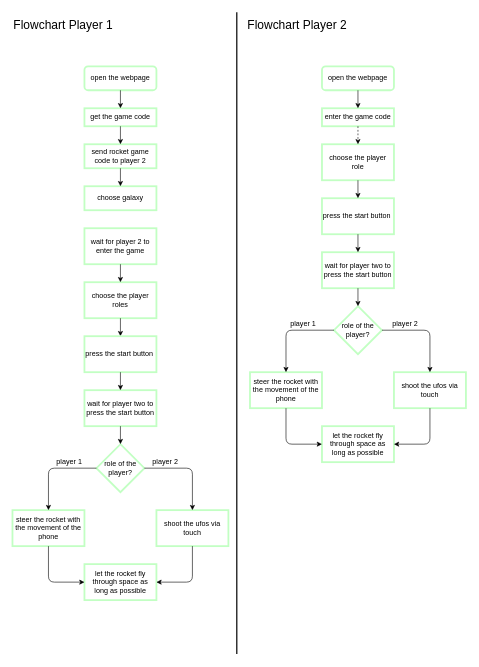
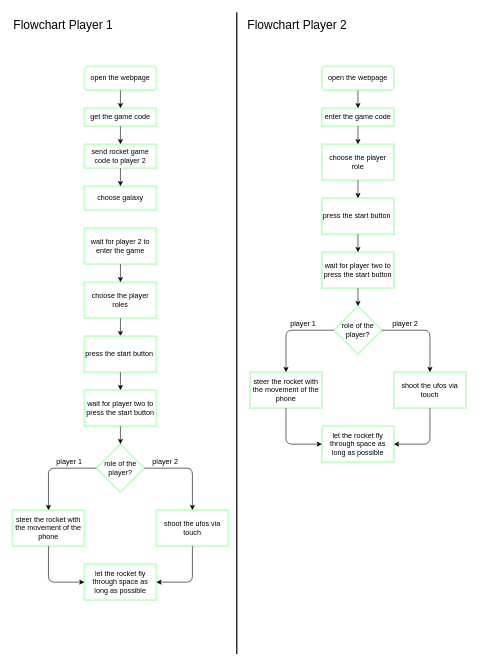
  <mxCell id="0" />
  <mxCell id="1" parent="0" />
  <mxCell id="2" value="open the webpage" style="rounded=1;whiteSpace=wrap;html=1;align=center;labelBorderColor=none;strokeWidth=3;strokeColor=#c2ffc3;" parent="1" vertex="1"><mxGeometry x="140" y="110" width="120" height="40" as="geometry" /></mxCell>
  <mxCell id="3" value="&lt;font style=&quot;font-size: 20px&quot;&gt;Flowchart Player 1&lt;/font&gt;" style="text;html=1;strokeColor=none;fillColor=none;align=left;verticalAlign=middle;whiteSpace=wrap;rounded=0;" parent="1" vertex="1"><mxGeometry x="20" y="30" width="240" height="20" as="geometry" /></mxCell>
  <mxCell id="4" value="get the game code" style="rounded=0;whiteSpace=wrap;html=1;align=center;strokeWidth=3;strokeColor=#c2ffc3;" parent="1" vertex="1"><mxGeometry x="140" y="180" width="120" height="30" as="geometry" /></mxCell>
  <mxCell id="5" value="send rocket game code to player 2" style="rounded=0;whiteSpace=wrap;html=1;align=center;strokeWidth=3;strokeColor=#c2ffc3;" parent="1" vertex="1"><mxGeometry x="140" y="240" width="120" height="40" as="geometry" /></mxCell>
  <mxCell id="6" value="choose galaxy" style="rounded=0;whiteSpace=wrap;html=1;align=center;strokeWidth=3;strokeColor=#c2ffc3;" parent="1" vertex="1"><mxGeometry x="140" y="310" width="120" height="40" as="geometry" /></mxCell>
  <mxCell id="7" value="wait for player 2 to enter the game" style="rounded=0;whiteSpace=wrap;html=1;align=center;strokeWidth=3;strokeColor=#c2ffc3;" parent="1" vertex="1"><mxGeometry x="140" y="380" width="120" height="60" as="geometry" /></mxCell>
  <mxCell id="8" value="choose the player roles" style="rounded=0;whiteSpace=wrap;html=1;align=center;strokeWidth=3;strokeColor=#c2ffc3;" parent="1" vertex="1"><mxGeometry x="140" y="470" width="120" height="60" as="geometry" /></mxCell>
  <mxCell id="9" value="role of the&lt;br&gt;player?" style="rhombus;whiteSpace=wrap;html=1;align=center;strokeWidth=3;fillColor=#FFFFFF;strokeColor=#c2ffc3;" parent="1" vertex="1"><mxGeometry x="160" y="740" width="80" height="80" as="geometry" /></mxCell>
  <mxCell id="10" value="steer the rocket with the movement of the phone" style="rounded=0;whiteSpace=wrap;html=1;align=center;strokeWidth=3;strokeColor=#c2ffc3;" parent="1" vertex="1"><mxGeometry x="20" y="850" width="120" height="60" as="geometry" /></mxCell>
  <mxCell id="11" value="shoot the ufos via touch" style="rounded=0;whiteSpace=wrap;html=1;align=center;strokeWidth=3;strokeColor=#c2ffc3;" parent="1" vertex="1"><mxGeometry x="260" y="850" width="120" height="60" as="geometry" /></mxCell>
  <mxCell id="12" value="let the rocket fly through space as long as possible" style="rounded=0;whiteSpace=wrap;html=1;align=center;strokeWidth=3;strokeColor=#c2ffc3;" parent="1" vertex="1"><mxGeometry x="140" y="940" width="120" height="60" as="geometry" /></mxCell>
  <mxCell id="13" value="" style="endArrow=classic;html=1;exitX=0.5;exitY=1;exitDx=0;exitDy=0;" parent="1" source="2" target="4" edge="1"><mxGeometry width="50" height="50" relative="1" as="geometry"><mxPoint x="30" y="270" as="sourcePoint" /><mxPoint x="80" y="220" as="targetPoint" /></mxGeometry></mxCell>
  <mxCell id="14" value="" style="endArrow=classic;html=1;exitX=0.5;exitY=1;exitDx=0;exitDy=0;" parent="1" source="4" target="5" edge="1"><mxGeometry width="50" height="50" relative="1" as="geometry"><mxPoint y="370" as="sourcePoint" x="-20" /><mxPoint x="30" y="320" as="targetPoint" /></mxGeometry></mxCell>
  <mxCell id="15" value="" style="endArrow=classic;html=1;exitX=0.5;exitY=1;exitDx=0;exitDy=0;" parent="1" source="5" target="6" edge="1"><mxGeometry width="50" height="50" relative="1" as="geometry"><mxPoint x="50" y="360" as="sourcePoint" /><mxPoint x="100" y="310" as="targetPoint" /></mxGeometry></mxCell>
  <mxCell id="16" value="" style="endArrow=classic;html=1;exitX=0.5;exitY=1;exitDx=0;exitDy=0;" parent="1" source="7" target="8" edge="1"><mxGeometry width="50" height="50" relative="1" as="geometry"><mxPoint y="520" as="sourcePoint" x="-20" /><mxPoint x="30" y="470" as="targetPoint" /></mxGeometry></mxCell>
  <mxCell id="17" value="" style="endArrow=classic;html=1;exitX=0.5;exitY=1;exitDx=0;exitDy=0;" parent="1" source="8" target="26" edge="1"><mxGeometry width="50" height="50" relative="1" as="geometry"><mxPoint x="20" y="620" as="sourcePoint" /><mxPoint x="70" y="570" as="targetPoint" /></mxGeometry></mxCell>
  <mxCell id="18" value="" style="endArrow=classic;html=1;exitX=0;exitY=0.5;exitDx=0;exitDy=0;entryX=0.5;entryY=0;entryDx=0;entryDy=0;" parent="1" source="9" target="10" edge="1"><mxGeometry width="50" height="50" relative="1" as="geometry"><mxPoint x="40" y="850" as="sourcePoint" /><mxPoint x="90" y="800" as="targetPoint" /><Array as="points"><mxPoint x="80" y="780" /></Array></mxGeometry></mxCell>
  <mxCell id="19" value="" style="endArrow=classic;html=1;exitX=1;exitY=0.5;exitDx=0;exitDy=0;entryX=0.5;entryY=0;entryDx=0;entryDy=0;" parent="1" source="9" target="11" edge="1"><mxGeometry width="50" height="50" relative="1" as="geometry"><mxPoint x="280" y="830" as="sourcePoint" /><mxPoint x="330" y="780" as="targetPoint" /><Array as="points"><mxPoint x="320" y="780" /></Array></mxGeometry></mxCell>
  <mxCell id="20" value="" style="endArrow=classic;html=1;exitX=0.5;exitY=1;exitDx=0;exitDy=0;entryX=0;entryY=0.5;entryDx=0;entryDy=0;" parent="1" source="10" target="12" edge="1"><mxGeometry width="50" height="50" relative="1" as="geometry"><mxPoint x="70" y="1030" as="sourcePoint" /><mxPoint x="120" y="980" as="targetPoint" /><Array as="points"><mxPoint x="80" y="970" /></Array></mxGeometry></mxCell>
  <mxCell id="21" value="" style="endArrow=classic;html=1;exitX=0.5;exitY=1;exitDx=0;exitDy=0;entryX=1;entryY=0.5;entryDx=0;entryDy=0;" parent="1" source="11" target="12" edge="1"><mxGeometry width="50" height="50" relative="1" as="geometry"><mxPoint x="300" y="1010" as="sourcePoint" /><mxPoint x="350" y="960" as="targetPoint" /><Array as="points"><mxPoint x="320" y="970" /></Array></mxGeometry></mxCell>
  <mxCell id="22" value="&lt;font style=&quot;font-size: 20px&quot;&gt;Flowchart Player 2&lt;/font&gt;" style="text;html=1;strokeColor=none;fillColor=none;align=left;verticalAlign=middle;whiteSpace=wrap;rounded=0;" parent="1" vertex="1"><mxGeometry x="410" y="30" width="240" height="20" as="geometry" /></mxCell>
  <mxCell id="23" value="open the webpage" style="rounded=1;whiteSpace=wrap;html=1;align=center;labelBorderColor=none;strokeWidth=3;strokeColor=#C2FFC3;" parent="1" vertex="1"><mxGeometry x="536" y="110" width="120" height="40" as="geometry" /></mxCell>
  <mxCell id="24" value="enter the game code" style="rounded=0;whiteSpace=wrap;html=1;align=center;strokeWidth=3;strokeColor=#C2FFC3;" parent="1" vertex="1"><mxGeometry x="536" y="180" width="120" height="30" as="geometry" /></mxCell>
  <mxCell id="25" value="choose the player role" style="rounded=0;whiteSpace=wrap;html=1;align=center;strokeWidth=3;strokeColor=#C2FFC3;" parent="1" vertex="1"><mxGeometry x="536" y="240" width="120" height="60" as="geometry" /></mxCell>
  <mxCell id="26" value="press the start button&amp;nbsp;" style="rounded=0;whiteSpace=wrap;html=1;align=center;strokeWidth=3;strokeColor=#c2ffc3;" parent="1" vertex="1"><mxGeometry x="140" y="560" width="120" height="60" as="geometry" /></mxCell>
  <mxCell id="27" value="wait for player two to press the start button" style="rounded=0;whiteSpace=wrap;html=1;align=center;strokeWidth=3;strokeColor=#c2ffc3;" parent="1" vertex="1"><mxGeometry x="140" y="650" width="120" height="60" as="geometry" /></mxCell>
  <mxCell id="28" value="" style="endArrow=classic;html=1;exitX=0.5;exitY=1;exitDx=0;exitDy=0;" parent="1" source="26" target="27" edge="1"><mxGeometry width="50" height="50" relative="1" as="geometry"><mxPoint x="280" y="750" as="sourcePoint" /><mxPoint x="330" y="700" as="targetPoint" /></mxGeometry></mxCell>
  <mxCell id="29" value="" style="endArrow=classic;html=1;exitX=0.5;exitY=1;exitDx=0;exitDy=0;" parent="1" source="27" target="9" edge="1"><mxGeometry width="50" height="50" relative="1" as="geometry"><mxPoint x="360" y="1070" as="sourcePoint" /><mxPoint x="410" y="1020" as="targetPoint" /></mxGeometry></mxCell>
  <mxCell id="30" value="press the start button&amp;nbsp;" style="rounded=0;whiteSpace=wrap;html=1;align=center;strokeWidth=3;strokeColor=#C2FFC3;" parent="1" vertex="1"><mxGeometry x="536" y="330" width="120" height="60" as="geometry" /></mxCell>
  <mxCell id="31" value="wait for player two to press the start button" style="rounded=0;whiteSpace=wrap;html=1;align=center;strokeWidth=3;strokeColor=#C2FFC3;" parent="1" vertex="1"><mxGeometry x="536" y="420" width="120" height="60" as="geometry" /></mxCell>
  <mxCell id="32" value="" style="endArrow=classic;html=1;exitX=0.5;exitY=1;exitDx=0;exitDy=0;" parent="1" source="30" target="31" edge="1"><mxGeometry width="50" height="50" relative="1" as="geometry"><mxPoint x="676" y="520" as="sourcePoint" /><mxPoint x="726" y="470" as="targetPoint" /></mxGeometry></mxCell>
  <mxCell id="33" value="role of the&lt;br&gt;player?" style="rhombus;whiteSpace=wrap;html=1;align=center;strokeWidth=3;fillColor=#FFFFFF;strokeColor=#C2FFC3;" parent="1" vertex="1"><mxGeometry x="556" y="510" width="80" height="80" as="geometry" /></mxCell>
  <mxCell id="34" value="steer the rocket with the movement of the phone" style="rounded=0;whiteSpace=wrap;html=1;align=center;strokeWidth=3;strokeColor=#C2FFC3;" parent="1" vertex="1"><mxGeometry x="416" y="620" width="120" height="60" as="geometry" /></mxCell>
  <mxCell id="35" value="shoot the ufos via touch" style="rounded=0;whiteSpace=wrap;html=1;align=center;strokeWidth=3;strokeColor=#C2FFC3;" parent="1" vertex="1"><mxGeometry x="656" y="620" width="120" height="60" as="geometry" /></mxCell>
  <mxCell id="36" value="let the rocket fly through space as long as possible" style="rounded=0;whiteSpace=wrap;html=1;align=center;strokeWidth=3;strokeColor=#C2FFC3;" parent="1" vertex="1"><mxGeometry x="536" y="710" width="120" height="60" as="geometry" /></mxCell>
  <mxCell id="37" value="" style="endArrow=classic;html=1;exitX=0;exitY=0.5;exitDx=0;exitDy=0;entryX=0.5;entryY=0;entryDx=0;entryDy=0;" parent="1" source="33" target="34" edge="1"><mxGeometry width="50" height="50" relative="1" as="geometry"><mxPoint x="436" y="620" as="sourcePoint" /><mxPoint x="486" y="570" as="targetPoint" /><Array as="points"><mxPoint x="476" y="550" /></Array></mxGeometry></mxCell>
  <mxCell id="38" value="" style="endArrow=classic;html=1;exitX=1;exitY=0.5;exitDx=0;exitDy=0;entryX=0.5;entryY=0;entryDx=0;entryDy=0;" parent="1" source="33" target="35" edge="1"><mxGeometry width="50" height="50" relative="1" as="geometry"><mxPoint x="676" y="600" as="sourcePoint" /><mxPoint x="726" y="550" as="targetPoint" /><Array as="points"><mxPoint x="716" y="550" /></Array></mxGeometry></mxCell>
  <mxCell id="39" value="" style="endArrow=classic;html=1;exitX=0.5;exitY=1;exitDx=0;exitDy=0;entryX=0;entryY=0.5;entryDx=0;entryDy=0;" parent="1" source="34" target="36" edge="1"><mxGeometry width="50" height="50" relative="1" as="geometry"><mxPoint x="466" y="800" as="sourcePoint" /><mxPoint x="516" y="750" as="targetPoint" /><Array as="points"><mxPoint x="476" y="740" /></Array></mxGeometry></mxCell>
  <mxCell id="40" value="" style="endArrow=classic;html=1;exitX=0.5;exitY=1;exitDx=0;exitDy=0;entryX=1;entryY=0.5;entryDx=0;entryDy=0;" parent="1" source="35" target="36" edge="1"><mxGeometry width="50" height="50" relative="1" as="geometry"><mxPoint x="696" y="780" as="sourcePoint" /><mxPoint x="746" y="730" as="targetPoint" /><Array as="points"><mxPoint x="716" y="740" /></Array></mxGeometry></mxCell>
  <mxCell id="41" value="" style="endArrow=classic;html=1;exitX=0.5;exitY=1;exitDx=0;exitDy=0;" parent="1" source="23" target="24" edge="1"><mxGeometry width="50" height="50" relative="1" as="geometry"><mxPoint x="396" y="280" as="sourcePoint" /><mxPoint x="446" y="230" as="targetPoint" /></mxGeometry></mxCell>
- <mxCell id="42" value="" style="endArrow=classic;html=1;exitX=0.5;exitY=1;exitDx=0;exitDy=0;dashed=1;" parent="1" source="24" target="25" edge="1"><mxGeometry width="50" height="50" relative="1" as="geometry"><mxPoint x="466" y="290" as="sourcePoint" /><mxPoint x="516" y="240" as="targetPoint" /></mxGeometry></mxCell>
+ <mxCell id="42" value="" style="endArrow=classic;html=1;exitX=0.5;exitY=1;exitDx=0;exitDy=0;" parent="1" source="24" target="25" edge="1"><mxGeometry width="50" height="50" relative="1" as="geometry"><mxPoint x="466" y="290" as="sourcePoint" /><mxPoint x="516" y="240" as="targetPoint" /></mxGeometry></mxCell>
  <mxCell id="43" value="" style="endArrow=classic;html=1;exitX=0.5;exitY=1;exitDx=0;exitDy=0;" parent="1" source="25" target="30" edge="1"><mxGeometry width="50" height="50" relative="1" as="geometry"><mxPoint x="396" y="380" as="sourcePoint" /><mxPoint x="446" y="330" as="targetPoint" /></mxGeometry></mxCell>
  <mxCell id="44" value="" style="endArrow=classic;html=1;exitX=0.5;exitY=1;exitDx=0;exitDy=0;entryX=0.5;entryY=0;entryDx=0;entryDy=0;" parent="1" source="31" target="33" edge="1"><mxGeometry width="50" height="50" relative="1" as="geometry"><mxPoint x="366" y="530" as="sourcePoint" /><mxPoint x="416" y="480" as="targetPoint" /></mxGeometry></mxCell>
  <mxCell id="45" value="" style="endArrow=none;html=1;strokeWidth=2;" parent="1" edge="1"><mxGeometry width="50" height="50" relative="1" as="geometry"><mxPoint x="394" y="1090" as="sourcePoint" /><mxPoint x="394" y="20" as="targetPoint" /></mxGeometry></mxCell>
  <mxCell id="46" value="player 1" style="text;html=1;strokeColor=none;fillColor=none;align=center;verticalAlign=middle;whiteSpace=wrap;rounded=0;" vertex="1" parent="1"><mxGeometry x="480" y="530" width="50" height="20" as="geometry" /></mxCell>
  <mxCell id="47" value="player 2" style="text;html=1;strokeColor=none;fillColor=none;align=center;verticalAlign=middle;whiteSpace=wrap;rounded=0;" vertex="1" parent="1"><mxGeometry x="650" y="530" width="50" height="20" as="geometry" /></mxCell>
  <mxCell id="48" value="player 2" style="text;html=1;strokeColor=none;fillColor=none;align=center;verticalAlign=middle;whiteSpace=wrap;rounded=0;" vertex="1" parent="1"><mxGeometry x="250" y="760" width="50" height="20" as="geometry" /></mxCell>
  <mxCell id="49" value="player 1" style="text;html=1;strokeColor=none;fillColor=none;align=center;verticalAlign=middle;whiteSpace=wrap;rounded=0;" vertex="1" parent="1"><mxGeometry x="90" y="760" width="50" height="20" as="geometry" /></mxCell>
